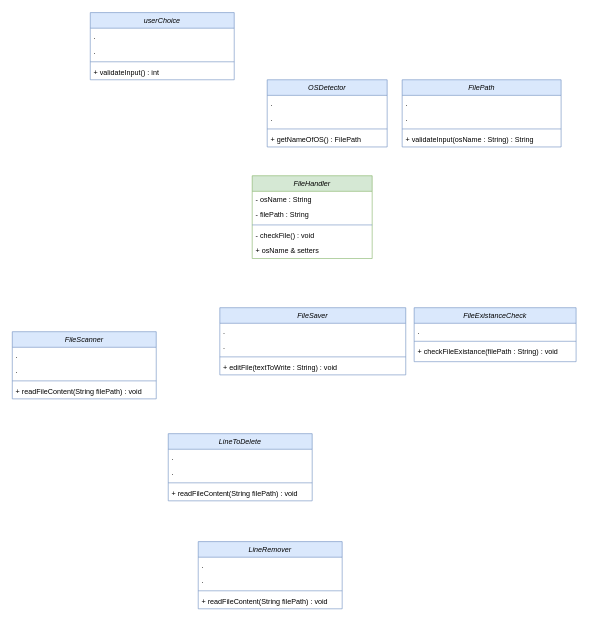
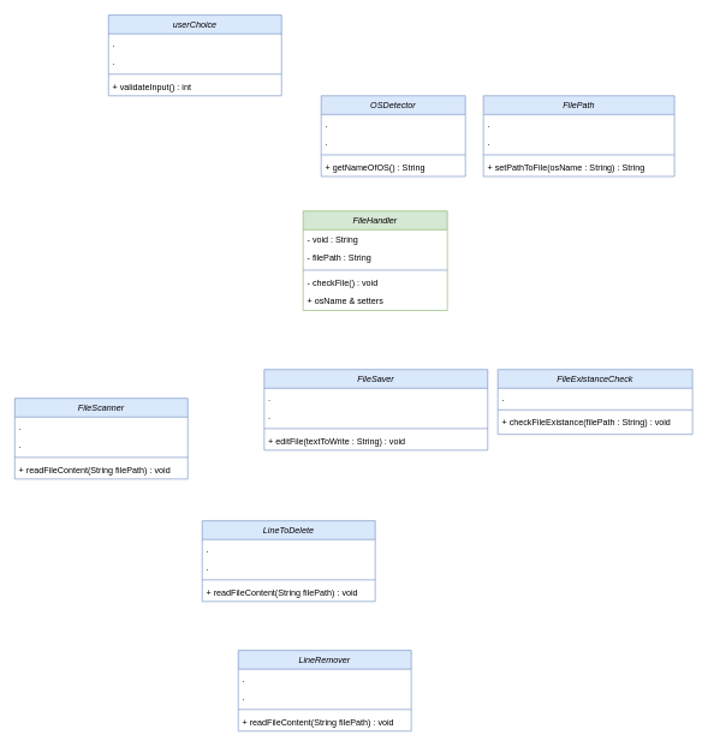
  <mxCell id="0" />
  <mxCell id="1" parent="0" />
  <mxCell id="2" value="FileExistanceCheck" style="swimlane;fontStyle=2;align=center;verticalAlign=top;childLayout=stackLayout;horizontal=1;startSize=26;horizontalStack=0;resizeParent=1;resizeLast=0;collapsible=1;marginBottom=0;rounded=0;shadow=0;strokeWidth=1;fillColor=#dae8fc;strokeColor=#6c8ebf;" parent="1" vertex="1"><mxGeometry x="690" y="512" width="270" height="90" as="geometry"><mxRectangle x="280" y="40" width="160" height="26" as="alternateBounds" /></mxGeometry></mxCell>
  <mxCell id="3" value="." style="text;align=left;verticalAlign=top;spacingLeft=4;spacingRight=4;overflow=hidden;rotatable=0;points=[[0,0.5],[1,0.5]];portConstraint=eastwest;rounded=0;shadow=0;html=0;" parent="2" vertex="1"><mxGeometry y="26" width="270" height="26" as="geometry" /></mxCell>
  <mxCell id="4" value="" style="line;html=1;strokeWidth=1;align=left;verticalAlign=middle;spacingTop=-1;spacingLeft=3;spacingRight=3;rotatable=0;labelPosition=right;points=[];portConstraint=eastwest;fillColor=#dae8fc;strokeColor=#6c8ebf;" parent="2" vertex="1"><mxGeometry y="52" width="270" height="8" as="geometry" /></mxCell>
  <mxCell id="5" value="+ checkFileExistance(filePath : String) : void" style="text;align=left;verticalAlign=top;spacingLeft=4;spacingRight=4;overflow=hidden;rotatable=0;points=[[0,0.5],[1,0.5]];portConstraint=eastwest;" parent="2" vertex="1"><mxGeometry y="60" width="270" height="26" as="geometry" /></mxCell>
  <mxCell id="6" value="FilePath" style="swimlane;fontStyle=2;align=center;verticalAlign=top;childLayout=stackLayout;horizontal=1;startSize=26;horizontalStack=0;resizeParent=1;resizeLast=0;collapsible=1;marginBottom=0;rounded=0;shadow=0;strokeWidth=1;fillColor=#dae8fc;strokeColor=#6c8ebf;" parent="1" vertex="1"><mxGeometry x="670" y="132" width="265" height="112" as="geometry"><mxRectangle x="250" y="170" width="160" height="26" as="alternateBounds" /></mxGeometry></mxCell>
  <mxCell id="7" value="." style="text;align=left;verticalAlign=top;spacingLeft=4;spacingRight=4;overflow=hidden;rotatable=0;points=[[0,0.5],[1,0.5]];portConstraint=eastwest;rounded=0;shadow=0;html=0;" parent="6" vertex="1"><mxGeometry y="26" width="265" height="26" as="geometry" /></mxCell>
  <mxCell id="8" value="." style="text;align=left;verticalAlign=top;spacingLeft=4;spacingRight=4;overflow=hidden;rotatable=0;points=[[0,0.5],[1,0.5]];portConstraint=eastwest;rounded=0;shadow=0;html=0;" parent="6" vertex="1"><mxGeometry y="52" width="265" height="26" as="geometry" /></mxCell>
  <mxCell id="9" value="" style="line;html=1;strokeWidth=1;align=left;verticalAlign=middle;spacingTop=-1;spacingLeft=3;spacingRight=3;rotatable=0;labelPosition=right;points=[];portConstraint=eastwest;fillColor=#dae8fc;strokeColor=#6c8ebf;" parent="6" vertex="1"><mxGeometry y="78" width="265" height="8" as="geometry" /></mxCell>
- <mxCell id="10" value="+ validateInput(osName : String) : String" style="text;align=left;verticalAlign=top;spacingLeft=4;spacingRight=4;overflow=hidden;rotatable=0;points=[[0,0.5],[1,0.5]];portConstraint=eastwest;" parent="6" vertex="1"><mxGeometry y="86" width="265" height="26" as="geometry" /></mxCell>
+ <mxCell id="10" value="+ setPathToFile(osName : String) : String" style="text;align=left;verticalAlign=top;spacingLeft=4;spacingRight=4;overflow=hidden;rotatable=0;points=[[0,0.5],[1,0.5]];portConstraint=eastwest;" parent="6" vertex="1"><mxGeometry y="86" width="265" height="26" as="geometry" /></mxCell>
  <mxCell id="11" value="OSDetector" style="swimlane;fontStyle=2;align=center;verticalAlign=top;childLayout=stackLayout;horizontal=1;startSize=26;horizontalStack=0;resizeParent=1;resizeLast=0;collapsible=1;marginBottom=0;rounded=0;shadow=0;strokeWidth=1;fillColor=#dae8fc;strokeColor=#6c8ebf;" parent="1" vertex="1"><mxGeometry x="445" y="132" width="200" height="112" as="geometry"><mxRectangle x="250" y="170" width="160" height="26" as="alternateBounds" /></mxGeometry></mxCell>
  <mxCell id="12" value="." style="text;align=left;verticalAlign=top;spacingLeft=4;spacingRight=4;overflow=hidden;rotatable=0;points=[[0,0.5],[1,0.5]];portConstraint=eastwest;rounded=0;shadow=0;html=0;" parent="11" vertex="1"><mxGeometry y="26" width="200" height="26" as="geometry" /></mxCell>
  <mxCell id="13" value="." style="text;align=left;verticalAlign=top;spacingLeft=4;spacingRight=4;overflow=hidden;rotatable=0;points=[[0,0.5],[1,0.5]];portConstraint=eastwest;rounded=0;shadow=0;html=0;" parent="11" vertex="1"><mxGeometry y="52" width="200" height="26" as="geometry" /></mxCell>
  <mxCell id="14" value="" style="line;html=1;strokeWidth=1;align=left;verticalAlign=middle;spacingTop=-1;spacingLeft=3;spacingRight=3;rotatable=0;labelPosition=right;points=[];portConstraint=eastwest;fillColor=#dae8fc;strokeColor=#6c8ebf;" parent="11" vertex="1"><mxGeometry y="78" width="200" height="8" as="geometry" /></mxCell>
- <mxCell id="15" value="+ getNameOfOS() : FilePath" style="text;align=left;verticalAlign=top;spacingLeft=4;spacingRight=4;overflow=hidden;rotatable=0;points=[[0,0.5],[1,0.5]];portConstraint=eastwest;" parent="11" vertex="1"><mxGeometry y="86" width="200" height="26" as="geometry" /></mxCell>
+ <mxCell id="15" value="+ getNameOfOS() : String" style="text;align=left;verticalAlign=top;spacingLeft=4;spacingRight=4;overflow=hidden;rotatable=0;points=[[0,0.5],[1,0.5]];portConstraint=eastwest;" parent="11" vertex="1"><mxGeometry y="86" width="200" height="26" as="geometry" /></mxCell>
  <mxCell id="16" value="FileSaver" style="swimlane;fontStyle=2;align=center;verticalAlign=top;childLayout=stackLayout;horizontal=1;startSize=26;horizontalStack=0;resizeParent=1;resizeLast=0;collapsible=1;marginBottom=0;rounded=0;shadow=0;strokeWidth=1;fillColor=#dae8fc;strokeColor=#6c8ebf;" parent="1" vertex="1"><mxGeometry x="366" y="512" width="310" height="112" as="geometry"><mxRectangle x="250" y="170" width="160" height="26" as="alternateBounds" /></mxGeometry></mxCell>
  <mxCell id="17" value="." style="text;align=left;verticalAlign=top;spacingLeft=4;spacingRight=4;overflow=hidden;rotatable=0;points=[[0,0.5],[1,0.5]];portConstraint=eastwest;rounded=0;shadow=0;html=0;" parent="16" vertex="1"><mxGeometry y="26" width="310" height="26" as="geometry" /></mxCell>
  <mxCell id="18" value="." style="text;align=left;verticalAlign=top;spacingLeft=4;spacingRight=4;overflow=hidden;rotatable=0;points=[[0,0.5],[1,0.5]];portConstraint=eastwest;rounded=0;shadow=0;html=0;" parent="16" vertex="1"><mxGeometry y="52" width="310" height="26" as="geometry" /></mxCell>
  <mxCell id="19" value="" style="line;html=1;strokeWidth=1;align=left;verticalAlign=middle;spacingTop=-1;spacingLeft=3;spacingRight=3;rotatable=0;labelPosition=right;points=[];portConstraint=eastwest;fillColor=#dae8fc;strokeColor=#6c8ebf;" parent="16" vertex="1"><mxGeometry y="78" width="310" height="8" as="geometry" /></mxCell>
  <mxCell id="20" value="+ editFile(textToWrite : String) : void" style="text;align=left;verticalAlign=top;spacingLeft=4;spacingRight=4;overflow=hidden;rotatable=0;points=[[0,0.5],[1,0.5]];portConstraint=eastwest;" parent="16" vertex="1"><mxGeometry y="86" width="310" height="26" as="geometry" /></mxCell>
  <mxCell id="21" value="FileHandler" style="swimlane;fontStyle=2;align=center;verticalAlign=top;childLayout=stackLayout;horizontal=1;startSize=26;horizontalStack=0;resizeParent=1;resizeLast=0;collapsible=1;marginBottom=0;rounded=0;shadow=0;strokeWidth=1;fillColor=#d5e8d4;strokeColor=#82b366;" parent="1" vertex="1"><mxGeometry x="420" y="292" width="200" height="138" as="geometry"><mxRectangle x="300" y="20" width="160" height="26" as="alternateBounds" /></mxGeometry></mxCell>
- <mxCell id="22" value="- osName : String" style="text;align=left;verticalAlign=top;spacingLeft=4;spacingRight=4;overflow=hidden;rotatable=0;points=[[0,0.5],[1,0.5]];portConstraint=eastwest;rounded=0;shadow=0;html=0;" parent="21" vertex="1"><mxGeometry y="26" width="200" height="26" as="geometry" /></mxCell>
+ <mxCell id="22" value="- void : String" style="text;align=left;verticalAlign=top;spacingLeft=4;spacingRight=4;overflow=hidden;rotatable=0;points=[[0,0.5],[1,0.5]];portConstraint=eastwest;rounded=0;shadow=0;html=0;" parent="21" vertex="1"><mxGeometry y="26" width="200" height="26" as="geometry" /></mxCell>
  <mxCell id="23" value="- filePath : String" style="text;align=left;verticalAlign=top;spacingLeft=4;spacingRight=4;overflow=hidden;rotatable=0;points=[[0,0.5],[1,0.5]];portConstraint=eastwest;rounded=0;shadow=0;html=0;" parent="21" vertex="1"><mxGeometry y="52" width="200" height="26" as="geometry" /></mxCell>
  <mxCell id="24" value="" style="line;html=1;strokeWidth=1;align=left;verticalAlign=middle;spacingTop=-1;spacingLeft=3;spacingRight=3;rotatable=0;labelPosition=right;points=[];portConstraint=eastwest;fillColor=#dae8fc;strokeColor=#6c8ebf;" parent="21" vertex="1"><mxGeometry y="78" width="200" height="8" as="geometry" /></mxCell>
  <mxCell id="25" value="- checkFile() : void" style="text;align=left;verticalAlign=top;spacingLeft=4;spacingRight=4;overflow=hidden;rotatable=0;points=[[0,0.5],[1,0.5]];portConstraint=eastwest;" parent="21" vertex="1"><mxGeometry y="86" width="200" height="26" as="geometry" /></mxCell>
  <mxCell id="26" value="+ osName &amp; setters" style="text;align=left;verticalAlign=top;spacingLeft=4;spacingRight=4;overflow=hidden;rotatable=0;points=[[0,0.5],[1,0.5]];portConstraint=eastwest;" vertex="1" parent="21"><mxGeometry y="112" width="200" height="26" as="geometry" /></mxCell>
  <mxCell id="27" value="FileScanner" style="swimlane;fontStyle=2;align=center;verticalAlign=top;childLayout=stackLayout;horizontal=1;startSize=26;horizontalStack=0;resizeParent=1;resizeLast=0;collapsible=1;marginBottom=0;rounded=0;shadow=0;strokeWidth=1;fillColor=#dae8fc;strokeColor=#6c8ebf;" vertex="1" parent="1"><mxGeometry x="20" y="552" width="240" height="112" as="geometry"><mxRectangle x="250" y="170" width="160" height="26" as="alternateBounds" /></mxGeometry></mxCell>
  <mxCell id="28" value="." style="text;align=left;verticalAlign=top;spacingLeft=4;spacingRight=4;overflow=hidden;rotatable=0;points=[[0,0.5],[1,0.5]];portConstraint=eastwest;rounded=0;shadow=0;html=0;" vertex="1" parent="27"><mxGeometry y="26" width="240" height="26" as="geometry" /></mxCell>
  <mxCell id="29" value="." style="text;align=left;verticalAlign=top;spacingLeft=4;spacingRight=4;overflow=hidden;rotatable=0;points=[[0,0.5],[1,0.5]];portConstraint=eastwest;rounded=0;shadow=0;html=0;" vertex="1" parent="27"><mxGeometry y="52" width="240" height="26" as="geometry" /></mxCell>
  <mxCell id="30" value="" style="line;html=1;strokeWidth=1;align=left;verticalAlign=middle;spacingTop=-1;spacingLeft=3;spacingRight=3;rotatable=0;labelPosition=right;points=[];portConstraint=eastwest;fillColor=#dae8fc;strokeColor=#6c8ebf;" vertex="1" parent="27"><mxGeometry y="78" width="240" height="8" as="geometry" /></mxCell>
  <mxCell id="31" value="+ readFileContent(String filePath) : void" style="text;align=left;verticalAlign=top;spacingLeft=4;spacingRight=4;overflow=hidden;rotatable=0;points=[[0,0.5],[1,0.5]];portConstraint=eastwest;" vertex="1" parent="27"><mxGeometry y="86" width="240" height="26" as="geometry" /></mxCell>
  <mxCell id="32" value="userChoice" style="swimlane;fontStyle=2;align=center;verticalAlign=top;childLayout=stackLayout;horizontal=1;startSize=26;horizontalStack=0;resizeParent=1;resizeLast=0;collapsible=1;marginBottom=0;rounded=0;shadow=0;strokeWidth=1;fillColor=#dae8fc;strokeColor=#6c8ebf;" vertex="1" parent="1"><mxGeometry x="150" y="20" width="240" height="112" as="geometry"><mxRectangle x="250" y="170" width="160" height="26" as="alternateBounds" /></mxGeometry></mxCell>
  <mxCell id="33" value="." style="text;align=left;verticalAlign=top;spacingLeft=4;spacingRight=4;overflow=hidden;rotatable=0;points=[[0,0.5],[1,0.5]];portConstraint=eastwest;rounded=0;shadow=0;html=0;" vertex="1" parent="32"><mxGeometry y="26" width="240" height="26" as="geometry" /></mxCell>
  <mxCell id="34" value="." style="text;align=left;verticalAlign=top;spacingLeft=4;spacingRight=4;overflow=hidden;rotatable=0;points=[[0,0.5],[1,0.5]];portConstraint=eastwest;rounded=0;shadow=0;html=0;" vertex="1" parent="32"><mxGeometry y="52" width="240" height="26" as="geometry" /></mxCell>
  <mxCell id="35" value="" style="line;html=1;strokeWidth=1;align=left;verticalAlign=middle;spacingTop=-1;spacingLeft=3;spacingRight=3;rotatable=0;labelPosition=right;points=[];portConstraint=eastwest;fillColor=#dae8fc;strokeColor=#6c8ebf;" vertex="1" parent="32"><mxGeometry y="78" width="240" height="8" as="geometry" /></mxCell>
  <mxCell id="36" value="+ validateInput() : int" style="text;align=left;verticalAlign=top;spacingLeft=4;spacingRight=4;overflow=hidden;rotatable=0;points=[[0,0.5],[1,0.5]];portConstraint=eastwest;" vertex="1" parent="32"><mxGeometry y="86" width="240" height="26" as="geometry" /></mxCell>
  <mxCell id="37" value="LineToDelete" style="swimlane;fontStyle=2;align=center;verticalAlign=top;childLayout=stackLayout;horizontal=1;startSize=26;horizontalStack=0;resizeParent=1;resizeLast=0;collapsible=1;marginBottom=0;rounded=0;shadow=0;strokeWidth=1;fillColor=#dae8fc;strokeColor=#6c8ebf;" vertex="1" parent="1"><mxGeometry x="280" y="722" width="240" height="112" as="geometry"><mxRectangle x="250" y="170" width="160" height="26" as="alternateBounds" /></mxGeometry></mxCell>
  <mxCell id="38" value="." style="text;align=left;verticalAlign=top;spacingLeft=4;spacingRight=4;overflow=hidden;rotatable=0;points=[[0,0.5],[1,0.5]];portConstraint=eastwest;rounded=0;shadow=0;html=0;" vertex="1" parent="37"><mxGeometry y="26" width="240" height="26" as="geometry" /></mxCell>
  <mxCell id="39" value="." style="text;align=left;verticalAlign=top;spacingLeft=4;spacingRight=4;overflow=hidden;rotatable=0;points=[[0,0.5],[1,0.5]];portConstraint=eastwest;rounded=0;shadow=0;html=0;" vertex="1" parent="37"><mxGeometry y="52" width="240" height="26" as="geometry" /></mxCell>
  <mxCell id="40" value="" style="line;html=1;strokeWidth=1;align=left;verticalAlign=middle;spacingTop=-1;spacingLeft=3;spacingRight=3;rotatable=0;labelPosition=right;points=[];portConstraint=eastwest;fillColor=#dae8fc;strokeColor=#6c8ebf;" vertex="1" parent="37"><mxGeometry y="78" width="240" height="8" as="geometry" /></mxCell>
  <mxCell id="41" value="+ readFileContent(String filePath) : void" style="text;align=left;verticalAlign=top;spacingLeft=4;spacingRight=4;overflow=hidden;rotatable=0;points=[[0,0.5],[1,0.5]];portConstraint=eastwest;" vertex="1" parent="37"><mxGeometry y="86" width="240" height="26" as="geometry" /></mxCell>
  <mxCell id="42" value="LineRemover" style="swimlane;fontStyle=2;align=center;verticalAlign=top;childLayout=stackLayout;horizontal=1;startSize=26;horizontalStack=0;resizeParent=1;resizeLast=0;collapsible=1;marginBottom=0;rounded=0;shadow=0;strokeWidth=1;fillColor=#dae8fc;strokeColor=#6c8ebf;" vertex="1" parent="1"><mxGeometry x="330" y="902" width="240" height="112" as="geometry"><mxRectangle x="250" y="170" width="160" height="26" as="alternateBounds" /></mxGeometry></mxCell>
  <mxCell id="43" value="." style="text;align=left;verticalAlign=top;spacingLeft=4;spacingRight=4;overflow=hidden;rotatable=0;points=[[0,0.5],[1,0.5]];portConstraint=eastwest;rounded=0;shadow=0;html=0;" vertex="1" parent="42"><mxGeometry y="26" width="240" height="26" as="geometry" /></mxCell>
  <mxCell id="44" value="." style="text;align=left;verticalAlign=top;spacingLeft=4;spacingRight=4;overflow=hidden;rotatable=0;points=[[0,0.5],[1,0.5]];portConstraint=eastwest;rounded=0;shadow=0;html=0;" vertex="1" parent="42"><mxGeometry y="52" width="240" height="26" as="geometry" /></mxCell>
  <mxCell id="45" value="" style="line;html=1;strokeWidth=1;align=left;verticalAlign=middle;spacingTop=-1;spacingLeft=3;spacingRight=3;rotatable=0;labelPosition=right;points=[];portConstraint=eastwest;fillColor=#dae8fc;strokeColor=#6c8ebf;" vertex="1" parent="42"><mxGeometry y="78" width="240" height="8" as="geometry" /></mxCell>
  <mxCell id="46" value="+ readFileContent(String filePath) : void" style="text;align=left;verticalAlign=top;spacingLeft=4;spacingRight=4;overflow=hidden;rotatable=0;points=[[0,0.5],[1,0.5]];portConstraint=eastwest;" vertex="1" parent="42"><mxGeometry y="86" width="240" height="26" as="geometry" /></mxCell>
